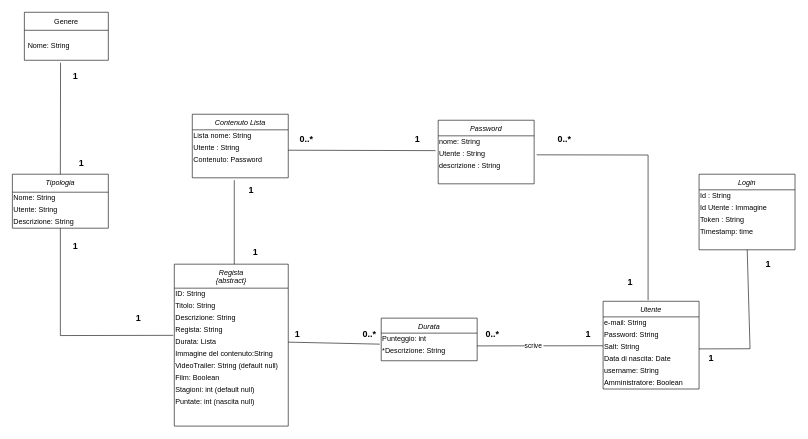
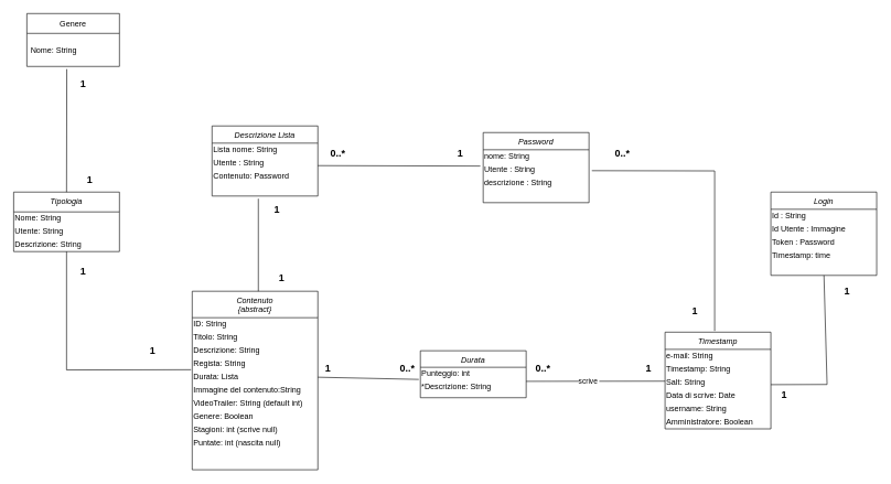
  <mxCell id="0" />
  <mxCell id="1" parent="0" />
  <mxCell id="2" value="Tipologia" style="swimlane;fontStyle=2;align=center;verticalAlign=top;childLayout=stackLayout;horizontal=1;startSize=30;horizontalStack=0;resizeParent=1;resizeLast=0;collapsible=1;marginBottom=0;rounded=0;shadow=0;strokeWidth=1;" parent="1" vertex="1"><mxGeometry x="20" y="290" width="160" height="90" as="geometry"><mxRectangle x="230" y="140" width="160" height="26" as="alternateBounds" /></mxGeometry></mxCell>
  <mxCell id="3" value="&lt;div&gt;Nome: String&lt;br&gt;&lt;/div&gt;" style="text;html=1;align=left;verticalAlign=middle;resizable=0;points=[];autosize=1;strokeColor=none;fillColor=none;" parent="2" vertex="1"><mxGeometry y="30" width="160" height="20" as="geometry" /></mxCell>
  <mxCell id="4" value="&lt;div&gt;Utente: String&lt;br&gt;&lt;/div&gt;" style="text;html=1;align=left;verticalAlign=middle;resizable=0;points=[];autosize=1;strokeColor=none;fillColor=none;" vertex="1" parent="2"><mxGeometry y="50" width="160" height="20" as="geometry" /></mxCell>
  <mxCell id="5" value="&lt;div&gt;Descrizione: String&lt;br&gt;&lt;/div&gt;" style="text;html=1;align=left;verticalAlign=middle;resizable=0;points=[];autosize=1;strokeColor=none;fillColor=none;" vertex="1" parent="2"><mxGeometry y="70" width="160" height="20" as="geometry" /></mxCell>
- <mxCell id="6" value="Regista&#10;{abstract}&#10;" style="swimlane;fontStyle=2;align=center;verticalAlign=top;childLayout=stackLayout;horizontal=1;startSize=40;horizontalStack=0;resizeParent=1;resizeLast=0;collapsible=1;marginBottom=0;rounded=0;shadow=0;strokeWidth=1;" parent="1" vertex="1"><mxGeometry x="290" y="440" width="190" height="270" as="geometry"><mxRectangle x="230" y="140" width="160" height="26" as="alternateBounds" /></mxGeometry></mxCell>
+ <mxCell id="6" value="Contenuto&#10;{abstract}&#10;" style="swimlane;fontStyle=2;align=center;verticalAlign=top;childLayout=stackLayout;horizontal=1;startSize=40;horizontalStack=0;resizeParent=1;resizeLast=0;collapsible=1;marginBottom=0;rounded=0;shadow=0;strokeWidth=1;" parent="1" vertex="1"><mxGeometry x="290" y="440" width="190" height="270" as="geometry"><mxRectangle x="230" y="140" width="160" height="26" as="alternateBounds" /></mxGeometry></mxCell>
  <mxCell id="7" value="&lt;div align=&quot;left&quot;&gt;ID: String&lt;/div&gt;" style="text;html=1;align=left;verticalAlign=middle;resizable=0;points=[];autosize=1;strokeColor=none;fillColor=none;" parent="6" vertex="1"><mxGeometry y="40" width="190" height="20" as="geometry" /></mxCell>
  <mxCell id="8" value="&lt;div align=&quot;left&quot;&gt;Titolo: String&lt;/div&gt;" style="text;html=1;align=left;verticalAlign=middle;resizable=0;points=[];autosize=1;strokeColor=none;fillColor=none;" parent="6" vertex="1"><mxGeometry y="60" width="190" height="20" as="geometry" /></mxCell>
  <mxCell id="9" value="&lt;div align=&quot;left&quot;&gt;Descrizione: String&lt;/div&gt;" style="text;html=1;align=left;verticalAlign=middle;resizable=0;points=[];autosize=1;strokeColor=none;fillColor=none;" parent="6" vertex="1"><mxGeometry y="80" width="190" height="20" as="geometry" /></mxCell>
  <mxCell id="10" value="&lt;div align=&quot;left&quot;&gt;Regista: String&lt;/div&gt;" style="text;html=1;align=left;verticalAlign=middle;resizable=0;points=[];autosize=1;strokeColor=none;fillColor=none;" parent="6" vertex="1"><mxGeometry y="100" width="190" height="20" as="geometry" /></mxCell>
  <mxCell id="11" value="&lt;div align=&quot;left&quot;&gt;Durata: Lista&lt;br&gt;&lt;/div&gt;" style="text;html=1;align=left;verticalAlign=middle;resizable=0;points=[];autosize=1;strokeColor=none;fillColor=none;" parent="6" vertex="1"><mxGeometry y="120" width="190" height="20" as="geometry" /></mxCell>
  <mxCell id="12" value="Immagine del contenuto:String" style="text;html=1;align=left;verticalAlign=middle;resizable=0;points=[];autosize=1;strokeColor=none;fillColor=none;" parent="6" vertex="1"><mxGeometry y="140" width="190" height="20" as="geometry" /></mxCell>
- <mxCell id="13" value="VideoTrailer: String (default null)" style="text;html=1;align=left;verticalAlign=middle;resizable=0;points=[];autosize=1;strokeColor=none;fillColor=none;" parent="6" vertex="1"><mxGeometry y="160" width="190" height="20" as="geometry" /></mxCell>
- <mxCell id="14" value="Film: Boolean&amp;nbsp;" style="text;html=1;align=left;verticalAlign=middle;resizable=0;points=[];autosize=1;strokeColor=none;fillColor=none;" parent="6" vertex="1"><mxGeometry y="180" width="190" height="20" as="geometry" /></mxCell>
- <mxCell id="15" value="Stagioni: int (default null)" style="text;html=1;align=left;verticalAlign=middle;resizable=0;points=[];autosize=1;strokeColor=none;fillColor=none;" parent="6" vertex="1"><mxGeometry y="200" width="190" height="20" as="geometry" /></mxCell>
+ <mxCell id="13" value="VideoTrailer: String (default int)" style="text;html=1;align=left;verticalAlign=middle;resizable=0;points=[];autosize=1;strokeColor=none;fillColor=none;" parent="6" vertex="1"><mxGeometry y="160" width="190" height="20" as="geometry" /></mxCell>
+ <mxCell id="14" value="Genere: Boolean&amp;nbsp;" style="text;html=1;align=left;verticalAlign=middle;resizable=0;points=[];autosize=1;strokeColor=none;fillColor=none;" parent="6" vertex="1"><mxGeometry y="180" width="190" height="20" as="geometry" /></mxCell>
+ <mxCell id="15" value="Stagioni: int (scrive null)" style="text;html=1;align=left;verticalAlign=middle;resizable=0;points=[];autosize=1;strokeColor=none;fillColor=none;" parent="6" vertex="1"><mxGeometry y="200" width="190" height="20" as="geometry" /></mxCell>
  <mxCell id="16" value="Puntate: int (nascita null)" style="text;html=1;align=left;verticalAlign=middle;resizable=0;points=[];autosize=1;strokeColor=none;fillColor=none;" parent="6" vertex="1"><mxGeometry y="220" width="190" height="20" as="geometry" /></mxCell>
- <mxCell id="17" value="Utente" style="swimlane;fontStyle=2;align=center;verticalAlign=top;childLayout=stackLayout;horizontal=1;startSize=26;horizontalStack=0;resizeParent=1;resizeLast=0;collapsible=1;marginBottom=0;rounded=0;shadow=0;strokeWidth=1;" parent="1" vertex="1"><mxGeometry x="1005" y="501.88" width="160" height="146.25" as="geometry"><mxRectangle x="230" y="140" width="160" height="26" as="alternateBounds" /></mxGeometry></mxCell>
+ <mxCell id="17" value="Timestamp" style="swimlane;fontStyle=2;align=center;verticalAlign=top;childLayout=stackLayout;horizontal=1;startSize=26;horizontalStack=0;resizeParent=1;resizeLast=0;collapsible=1;marginBottom=0;rounded=0;shadow=0;strokeWidth=1;" parent="1" vertex="1"><mxGeometry x="1005" y="501.88" width="160" height="146.25" as="geometry"><mxRectangle x="230" y="140" width="160" height="26" as="alternateBounds" /></mxGeometry></mxCell>
  <mxCell id="18" value="e-mail: String&lt;span style=&quot;white-space: pre&quot;&gt;&#09;&lt;/span&gt;" style="text;html=1;align=left;verticalAlign=middle;resizable=0;points=[];autosize=1;strokeColor=none;fillColor=none;" parent="17" vertex="1"><mxGeometry y="26" width="160" height="20" as="geometry" /></mxCell>
- <mxCell id="19" value="&lt;div align=&quot;left&quot;&gt;Password: String&lt;br&gt;&lt;/div&gt;" style="text;html=1;align=left;verticalAlign=middle;resizable=0;points=[];autosize=1;strokeColor=none;fillColor=none;" parent="17" vertex="1"><mxGeometry y="46" width="160" height="20" as="geometry" /></mxCell>
+ <mxCell id="19" value="&lt;div align=&quot;left&quot;&gt;Timestamp: String&lt;br&gt;&lt;/div&gt;" style="text;html=1;align=left;verticalAlign=middle;resizable=0;points=[];autosize=1;strokeColor=none;fillColor=none;" parent="17" vertex="1"><mxGeometry y="46" width="160" height="20" as="geometry" /></mxCell>
  <mxCell id="20" value="Salt: String" style="text;html=1;align=left;verticalAlign=middle;resizable=0;points=[];autosize=1;strokeColor=none;fillColor=none;" parent="17" vertex="1"><mxGeometry y="66" width="160" height="20" as="geometry" /></mxCell>
- <mxCell id="21" value="&lt;div align=&quot;left&quot;&gt;Data di nascita: Date&lt;/div&gt;" style="text;html=1;align=left;verticalAlign=middle;resizable=0;points=[];autosize=1;strokeColor=none;fillColor=none;" parent="17" vertex="1"><mxGeometry y="86" width="160" height="20" as="geometry" /></mxCell>
+ <mxCell id="21" value="&lt;div align=&quot;left&quot;&gt;Data di scrive: Date&lt;/div&gt;" style="text;html=1;align=left;verticalAlign=middle;resizable=0;points=[];autosize=1;strokeColor=none;fillColor=none;" parent="17" vertex="1"><mxGeometry y="86" width="160" height="20" as="geometry" /></mxCell>
  <mxCell id="22" value="username: String" style="text;html=1;align=left;verticalAlign=middle;resizable=0;points=[];autosize=1;strokeColor=none;fillColor=none;" parent="17" vertex="1"><mxGeometry y="106" width="160" height="20" as="geometry" /></mxCell>
  <mxCell id="23" value="Amministratore: Boolean" style="text;html=1;align=left;verticalAlign=middle;resizable=0;points=[];autosize=1;strokeColor=none;fillColor=none;" parent="17" vertex="1"><mxGeometry y="126" width="160" height="20" as="geometry" /></mxCell>
  <mxCell id="24" value="1" style="text;strokeColor=none;fillColor=none;html=1;fontSize=15;fontStyle=1;verticalAlign=middle;align=center;" parent="1" vertex="1"><mxGeometry x="680" y="220" width="30" height="20" as="geometry" /></mxCell>
  <mxCell id="25" value="0..*" style="text;strokeColor=none;fillColor=none;html=1;fontSize=15;fontStyle=1;verticalAlign=middle;align=center;" parent="1" vertex="1"><mxGeometry x="805" y="546.25" width="30" height="20" as="geometry" /></mxCell>
  <mxCell id="26" value="1" style="text;strokeColor=none;fillColor=none;html=1;fontSize=15;fontStyle=1;verticalAlign=middle;align=center;" parent="1" vertex="1"><mxGeometry x="480" y="546.25" width="30" height="20" as="geometry" /></mxCell>
  <mxCell id="27" value="Genere" style="swimlane;fontStyle=0;childLayout=stackLayout;horizontal=1;startSize=30;horizontalStack=0;resizeParent=1;resizeParentMax=0;resizeLast=0;collapsible=1;marginBottom=0;" parent="1" vertex="1"><mxGeometry x="40" y="20" width="140" height="80" as="geometry" /></mxCell>
  <mxCell id="28" value="Nome: String" style="text;strokeColor=none;fillColor=none;align=left;verticalAlign=middle;spacingLeft=4;spacingRight=4;overflow=hidden;points=[[0,0.5],[1,0.5]];portConstraint=eastwest;rotatable=0;" vertex="1" parent="27"><mxGeometry y="30" width="140" height="50" as="geometry" /></mxCell>
  <mxCell id="29" value="0..*" style="text;strokeColor=none;fillColor=none;html=1;fontSize=15;fontStyle=1;verticalAlign=middle;align=center;" parent="1" vertex="1"><mxGeometry x="595" y="536.25" width="40" height="40" as="geometry" /></mxCell>
  <mxCell id="30" value="1" style="text;strokeColor=none;fillColor=none;html=1;fontSize=15;fontStyle=1;verticalAlign=middle;align=center;" parent="1" vertex="1"><mxGeometry x="960" y="536.25" width="40" height="40" as="geometry" /></mxCell>
- <mxCell id="31" value="Contenuto Lista" style="swimlane;fontStyle=2;align=center;verticalAlign=top;childLayout=stackLayout;horizontal=1;startSize=26;horizontalStack=0;resizeParent=1;resizeLast=0;collapsible=1;marginBottom=0;rounded=0;shadow=0;strokeWidth=1;" parent="1" vertex="1"><mxGeometry x="320" y="190" width="160" height="106" as="geometry"><mxRectangle x="230" y="140" width="160" height="26" as="alternateBounds" /></mxGeometry></mxCell>
+ <mxCell id="31" value="Descrizione Lista" style="swimlane;fontStyle=2;align=center;verticalAlign=top;childLayout=stackLayout;horizontal=1;startSize=26;horizontalStack=0;resizeParent=1;resizeLast=0;collapsible=1;marginBottom=0;rounded=0;shadow=0;strokeWidth=1;" parent="1" vertex="1"><mxGeometry x="320" y="190" width="160" height="106" as="geometry"><mxRectangle x="230" y="140" width="160" height="26" as="alternateBounds" /></mxGeometry></mxCell>
  <mxCell id="32" value="Lista nome: String&lt;span style=&quot;white-space: pre&quot;&gt;&#09;&lt;/span&gt;" style="text;html=1;align=left;verticalAlign=middle;resizable=0;points=[];autosize=1;strokeColor=none;fillColor=none;" parent="31" vertex="1"><mxGeometry y="26" width="160" height="20" as="geometry" /></mxCell>
  <mxCell id="33" value="&lt;div align=&quot;left&quot;&gt;Utente : String&lt;br&gt;&lt;/div&gt;" style="text;html=1;align=left;verticalAlign=middle;resizable=0;points=[];autosize=1;strokeColor=none;fillColor=none;" parent="31" vertex="1"><mxGeometry y="46" width="160" height="20" as="geometry" /></mxCell>
  <mxCell id="34" value="Contenuto: Password" style="text;html=1;align=left;verticalAlign=middle;resizable=0;points=[];autosize=1;strokeColor=none;fillColor=none;" parent="31" vertex="1"><mxGeometry y="66" width="160" height="20" as="geometry" /></mxCell>
  <mxCell id="35" value="&lt;div align=&quot;left&quot;&gt;&lt;br&gt;&lt;/div&gt;" style="text;html=1;align=left;verticalAlign=middle;resizable=0;points=[];autosize=1;strokeColor=none;fillColor=none;" parent="31" vertex="1"><mxGeometry y="86" width="160" height="20" as="geometry" /></mxCell>
  <mxCell id="36" style="edgeStyle=orthogonalEdgeStyle;rounded=0;orthogonalLoop=1;jettySize=auto;html=1;exitX=0.5;exitY=1;exitDx=0;exitDy=0;" edge="1" parent="1" source="30" target="30"><mxGeometry relative="1" as="geometry" /></mxCell>
  <mxCell id="37" value="" style="endArrow=none;html=1;rounded=0;entryX=-0.015;entryY=-0.083;entryDx=0;entryDy=0;entryPerimeter=0;" edge="1" parent="1" target="40"><mxGeometry width="50" height="50" relative="1" as="geometry"><mxPoint x="480" y="570" as="sourcePoint" /><mxPoint x="575" y="570" as="targetPoint" /></mxGeometry></mxCell>
  <mxCell id="38" value="Durata" style="swimlane;fontStyle=2;align=center;verticalAlign=top;childLayout=stackLayout;horizontal=1;startSize=25;horizontalStack=0;resizeParent=1;resizeLast=0;collapsible=1;marginBottom=0;rounded=0;shadow=0;strokeWidth=1;" vertex="1" parent="1"><mxGeometry x="635" y="530" width="160" height="71" as="geometry"><mxRectangle x="230" y="140" width="160" height="26" as="alternateBounds" /></mxGeometry></mxCell>
  <mxCell id="39" value="&lt;div align=&quot;left&quot;&gt;Punteggio: int&lt;/div&gt;" style="text;html=1;align=left;verticalAlign=middle;resizable=0;points=[];autosize=1;strokeColor=none;fillColor=none;" vertex="1" parent="38"><mxGeometry y="25" width="160" height="20" as="geometry" /></mxCell>
  <mxCell id="40" value="*Descrizione: String" style="text;html=1;align=left;verticalAlign=middle;resizable=0;points=[];autosize=1;strokeColor=none;fillColor=none;" vertex="1" parent="38"><mxGeometry y="45" width="160" height="20" as="geometry" /></mxCell>
  <mxCell id="41" value="" style="endArrow=none;html=1;rounded=0;" edge="1" parent="1"><mxGeometry width="50" height="50" relative="1" as="geometry"><mxPoint x="795" y="576.25" as="sourcePoint" /><mxPoint x="1005" y="576" as="targetPoint" /></mxGeometry></mxCell>
  <mxCell id="42" value="scrive&amp;nbsp;" style="edgeLabel;html=1;align=center;verticalAlign=middle;resizable=0;points=[];" vertex="1" connectable="0" parent="41"><mxGeometry x="-0.098" relative="1" as="geometry"><mxPoint as="offset" /></mxGeometry></mxCell>
  <mxCell id="43" value="1" style="text;strokeColor=none;fillColor=none;html=1;fontSize=15;fontStyle=1;verticalAlign=middle;align=center;" vertex="1" parent="1"><mxGeometry x="370" y="296" width="95" height="40" as="geometry" /></mxCell>
  <mxCell id="44" value="" style="endArrow=none;html=1;rounded=0;entryX=1.027;entryY=0.583;entryDx=0;entryDy=0;entryPerimeter=0;" edge="1" parent="1" target="47"><mxGeometry width="50" height="50" relative="1" as="geometry"><mxPoint x="1080" y="500" as="sourcePoint" /><mxPoint x="1080" y="240" as="targetPoint" /><Array as="points"><mxPoint x="1080" y="258" /></Array></mxGeometry></mxCell>
  <mxCell id="45" value="Password" style="swimlane;fontStyle=2;align=center;verticalAlign=top;childLayout=stackLayout;horizontal=1;startSize=26;horizontalStack=0;resizeParent=1;resizeLast=0;collapsible=1;marginBottom=0;rounded=0;shadow=0;strokeWidth=1;" vertex="1" parent="1"><mxGeometry x="730" y="200" width="160" height="106" as="geometry"><mxRectangle x="230" y="140" width="160" height="26" as="alternateBounds" /></mxGeometry></mxCell>
  <mxCell id="46" value="nome: String&lt;span style=&quot;white-space: pre&quot;&gt;&#09;&lt;/span&gt;" style="text;html=1;align=left;verticalAlign=middle;resizable=0;points=[];autosize=1;strokeColor=none;fillColor=none;" vertex="1" parent="45"><mxGeometry y="26" width="160" height="20" as="geometry" /></mxCell>
  <mxCell id="47" value="&lt;div align=&quot;left&quot;&gt;Utente : String&lt;br&gt;&lt;/div&gt;" style="text;html=1;align=left;verticalAlign=middle;resizable=0;points=[];autosize=1;strokeColor=none;fillColor=none;" vertex="1" parent="45"><mxGeometry y="46" width="160" height="20" as="geometry" /></mxCell>
  <mxCell id="48" value="descrizione : String" style="text;html=1;align=left;verticalAlign=middle;resizable=0;points=[];autosize=1;strokeColor=none;fillColor=none;" vertex="1" parent="45"><mxGeometry y="66" width="160" height="20" as="geometry" /></mxCell>
  <mxCell id="49" value="&lt;div align=&quot;left&quot;&gt;&lt;br&gt;&lt;/div&gt;" style="text;html=1;align=left;verticalAlign=middle;resizable=0;points=[];autosize=1;strokeColor=none;fillColor=none;" vertex="1" parent="45"><mxGeometry y="86" width="160" height="20" as="geometry" /></mxCell>
  <mxCell id="50" value="0..*" style="text;strokeColor=none;fillColor=none;html=1;fontSize=15;fontStyle=1;verticalAlign=middle;align=center;" vertex="1" parent="1"><mxGeometry x="490" y="208" width="40" height="44" as="geometry" /></mxCell>
  <mxCell id="51" value="" style="endArrow=none;html=1;rounded=0;exitX=-0.009;exitY=-0.067;exitDx=0;exitDy=0;exitPerimeter=0;" edge="1" parent="1" source="11"><mxGeometry width="50" height="50" relative="1" as="geometry"><mxPoint x="100" y="550" as="sourcePoint" /><mxPoint x="100" y="380" as="targetPoint" /><Array as="points"><mxPoint x="100" y="559" /></Array></mxGeometry></mxCell>
  <mxCell id="52" value="1" style="text;strokeColor=none;fillColor=none;html=1;fontSize=15;fontStyle=1;verticalAlign=middle;align=center;" vertex="1" parent="1"><mxGeometry x="210" y="510" width="40" height="40" as="geometry" /></mxCell>
  <mxCell id="53" value="1" style="text;strokeColor=none;fillColor=none;html=1;fontSize=15;fontStyle=1;verticalAlign=middle;align=center;" vertex="1" parent="1"><mxGeometry x="110" y="400" width="30" height="20" as="geometry" /></mxCell>
  <mxCell id="54" value="" style="endArrow=none;html=1;rounded=0;exitX=0.5;exitY=0;exitDx=0;exitDy=0;entryX=0.431;entryY=1.08;entryDx=0;entryDy=0;entryPerimeter=0;" edge="1" parent="1" source="2" target="28"><mxGeometry width="50" height="50" relative="1" as="geometry"><mxPoint x="110" y="280" as="sourcePoint" /><mxPoint x="120" y="100" as="targetPoint" /></mxGeometry></mxCell>
  <mxCell id="55" value="1" style="text;strokeColor=none;fillColor=none;html=1;fontSize=15;fontStyle=1;verticalAlign=middle;align=center;" vertex="1" parent="1"><mxGeometry x="120" y="260" width="30" height="20" as="geometry" /></mxCell>
  <mxCell id="56" value="1" style="text;strokeColor=none;fillColor=none;html=1;fontSize=15;fontStyle=1;verticalAlign=middle;align=center;" vertex="1" parent="1"><mxGeometry x="110" y="116" width="30" height="20" as="geometry" /></mxCell>
  <mxCell id="57" value="" style="endArrow=none;html=1;rounded=0;" edge="1" parent="1"><mxGeometry width="50" height="50" relative="1" as="geometry"><mxPoint x="390" y="440" as="sourcePoint" /><mxPoint x="390" y="300" as="targetPoint" /></mxGeometry></mxCell>
  <mxCell id="58" value="1" style="text;strokeColor=none;fillColor=none;html=1;fontSize=15;fontStyle=1;verticalAlign=middle;align=center;" vertex="1" parent="1"><mxGeometry x="410" y="410" width="30" height="20" as="geometry" /></mxCell>
  <mxCell id="59" value="" style="endArrow=none;html=1;rounded=0;entryX=-0.027;entryY=0.233;entryDx=0;entryDy=0;entryPerimeter=0;" edge="1" parent="1" target="47"><mxGeometry width="50" height="50" relative="1" as="geometry"><mxPoint x="480" y="250" as="sourcePoint" /><mxPoint x="530" y="200" as="targetPoint" /></mxGeometry></mxCell>
  <mxCell id="60" value="Login" style="swimlane;fontStyle=2;align=center;verticalAlign=top;childLayout=stackLayout;horizontal=1;startSize=26;horizontalStack=0;resizeParent=1;resizeLast=0;collapsible=1;marginBottom=0;rounded=0;shadow=0;strokeWidth=1;" vertex="1" parent="1"><mxGeometry x="1165" y="290" width="160" height="126" as="geometry"><mxRectangle x="230" y="140" width="160" height="26" as="alternateBounds" /></mxGeometry></mxCell>
  <mxCell id="61" value="Id : String" style="text;html=1;align=left;verticalAlign=middle;resizable=0;points=[];autosize=1;strokeColor=none;fillColor=none;" vertex="1" parent="60"><mxGeometry y="26" width="160" height="20" as="geometry" /></mxCell>
  <mxCell id="62" value="&lt;div align=&quot;left&quot;&gt;Id Utente : Immagine&lt;br&gt;&lt;/div&gt;" style="text;html=1;align=left;verticalAlign=middle;resizable=0;points=[];autosize=1;strokeColor=none;fillColor=none;" vertex="1" parent="60"><mxGeometry y="46" width="160" height="20" as="geometry" /></mxCell>
- <mxCell id="63" value="Token : String" style="text;html=1;align=left;verticalAlign=middle;resizable=0;points=[];autosize=1;strokeColor=none;fillColor=none;" vertex="1" parent="60"><mxGeometry y="66" width="160" height="20" as="geometry" /></mxCell>
+ <mxCell id="63" value="Token : Password" style="text;html=1;align=left;verticalAlign=middle;resizable=0;points=[];autosize=1;strokeColor=none;fillColor=none;" vertex="1" parent="60"><mxGeometry y="66" width="160" height="20" as="geometry" /></mxCell>
  <mxCell id="64" value="&lt;div align=&quot;left&quot;&gt;Timestamp: time&lt;/div&gt;" style="text;html=1;align=left;verticalAlign=middle;resizable=0;points=[];autosize=1;strokeColor=none;fillColor=none;" vertex="1" parent="60"><mxGeometry y="86" width="160" height="20" as="geometry" /></mxCell>
  <mxCell id="65" value="&lt;div align=&quot;left&quot;&gt;&lt;br&gt;&lt;/div&gt;" style="text;html=1;align=left;verticalAlign=middle;resizable=0;points=[];autosize=1;strokeColor=none;fillColor=none;" vertex="1" parent="60"><mxGeometry y="106" width="160" height="20" as="geometry" /></mxCell>
  <mxCell id="66" value="1" style="text;strokeColor=none;fillColor=none;html=1;fontSize=15;fontStyle=1;verticalAlign=middle;align=center;" vertex="1" parent="1"><mxGeometry x="1030" y="450" width="40" height="40" as="geometry" /></mxCell>
  <mxCell id="67" value="0..*" style="text;strokeColor=none;fillColor=none;html=1;fontSize=15;fontStyle=1;verticalAlign=middle;align=center;" vertex="1" parent="1"><mxGeometry x="920" y="208" width="40" height="44" as="geometry" /></mxCell>
  <mxCell id="68" value="" style="endArrow=none;html=1;rounded=0;" edge="1" parent="1" target="65"><mxGeometry width="50" height="50" relative="1" as="geometry"><mxPoint x="1165" y="581.25" as="sourcePoint" /><mxPoint x="1250" y="420" as="targetPoint" /><Array as="points"><mxPoint x="1250" y="581" /></Array></mxGeometry></mxCell>
  <mxCell id="69" value="1" style="text;strokeColor=none;fillColor=none;html=1;fontSize=15;fontStyle=1;verticalAlign=middle;align=center;" vertex="1" parent="1"><mxGeometry x="1260" y="420" width="40" height="40" as="geometry" /></mxCell>
  <mxCell id="70" value="1" style="text;strokeColor=none;fillColor=none;html=1;fontSize=15;fontStyle=1;verticalAlign=middle;align=center;" vertex="1" parent="1"><mxGeometry x="1165" y="576.25" width="40" height="40" as="geometry" /></mxCell>
